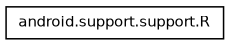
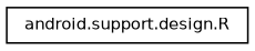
  digraph {
    rankdir=TB
-   n1 [color=black fillcolor=white fontname=Helvetica fontsize=10 height=0.2 label="android.support.support.R" shape=record style=filled width=0.4]
+   n1 [color=black fillcolor=white fontname=Helvetica fontsize=10 height=0.2 label="android.support.design.R" shape=record style=filled width=0.4]
  }
